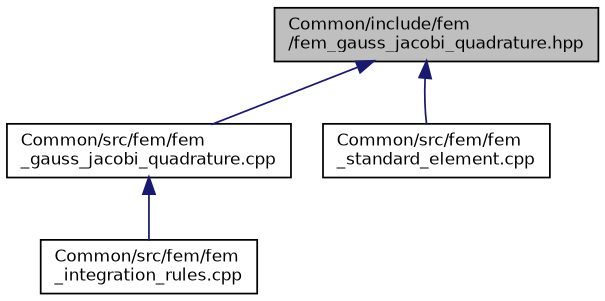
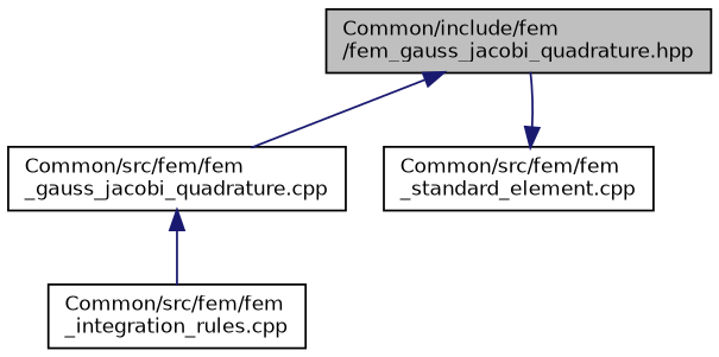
  digraph {
    node [color=black fillcolor=white fontname=Helvetica fontsize=10 shape=record style=filled]
    edge [color=midnightblue dir=back fontname=Helvetica fontsize=10 labelfontname=Helvetica labelfontsize=10 style=solid]
    n1 [fillcolor=grey75 fontcolor=black height=0.2 label="Common/include/fem\l/fem_gauss_jacobi_quadrature.hpp" width=0.4]
    n2 [height=0.2 label="Common/src/fem/fem\l_gauss_jacobi_quadrature.cpp" width=0.4]
    n3 [height=0.2 label="Common/src/fem/fem\l_standard_element.cpp" width=0.4]
    n4 [height=0.2 label="Common/src/fem/fem\l_integration_rules.cpp" width=0.4]
    n1 -> n2
-   n1 -> n3
+   n3 -> n1
    n2 -> n4
  }
